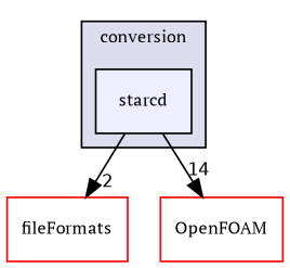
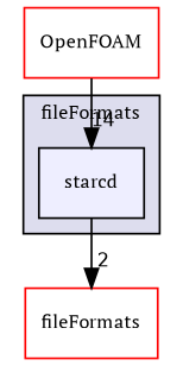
  digraph {
    compound=true
    fontname="PT Serif"
    node [fontname="PT Serif" fontsize=10 shape=box color=red]
    edge [fontname="PT Serif" labeldistance=1.5 labelfontname=Helvetica labelfontsize=10]
    n1 [fillcolor="#eeeeff" label=starcd pencolor=black style=filled color=""]
    n2 [label=fileFormats]
    n3 [label=OpenFOAM]
    subgraph cluster_1 {
      bgcolor="#ddddee"
      fontsize=10
-     label=conversion
+     label=fileFormats
      pencolor=black
      n1
    }
    n1 -> n2 [headlabel=2]
-   n1 -> n3 [headlabel=14]
+   n3 -> n1 [headlabel=14]
  }
